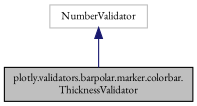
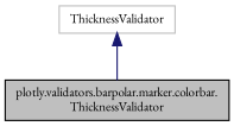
  digraph {
    fontname="EB Garamond"
    node [fontname="EB Garamond" fontsize=10 shape=record style=filled]
    n1 [color=black fillcolor=grey75 fontcolor=black height=0.2 label="plotly.validators.barpolar.marker.colorbar.\lThicknessValidator" width=0.4]
-   n2 [color=grey75 fillcolor=white height=0.2 label=NumberValidator width=0.4]
+   n2 [color=grey75 fillcolor=white height=0.2 label=ThicknessValidator width=0.4]
    n2 -> n1 [color=midnightblue dir=back fontname="EB Garamond" fontsize=10 labelfontname=Helvetica labelfontsize=10 style=solid]
  }
